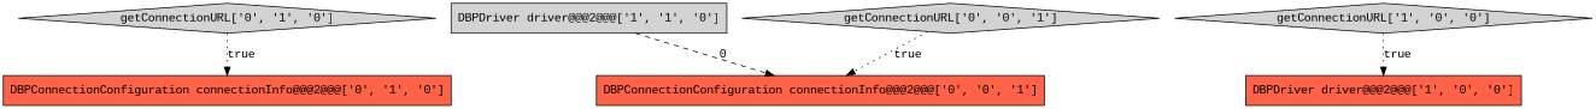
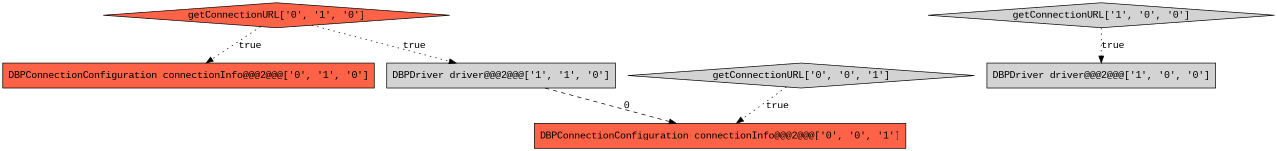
  digraph {
    fontname="Liberation Mono"
    node [fillcolor=lightgray fontname="Liberation Mono" shape=box style=filled]
    edge [fontname="Liberation Mono" style=dotted]
-   n1 [label="getConnectionURL['0', '1', '0']" shape=diamond]
+   n1 [fillcolor=tomato label="getConnectionURL['0', '1', '0']" shape=diamond]
    n2 [fillcolor=tomato label="DBPConnectionConfiguration connectionInfo@@@2@@@['0', '1', '0']"]
    n3 [label="DBPDriver driver@@@2@@@['1', '1', '0']"]
    n4 [fillcolor=tomato label="DBPConnectionConfiguration connectionInfo@@@2@@@['0', '0', '1']"]
-   n5 [fillcolor=tomato label="DBPDriver driver@@@2@@@['1', '0', '0']"]
+   n5 [label="DBPDriver driver@@@2@@@['1', '0', '0']"]
    n6 [label="getConnectionURL['0', '0', '1']" shape=diamond]
    n7 [label="getConnectionURL['1', '0', '0']" shape=diamond]
    n1 -> n2 [label=true]
+   n1 -> n3 [label=true]
    n3 -> n4 [label=0 style=dashed]
    n6 -> n4 [label=true]
    n7 -> n5 [label=true]
  }
